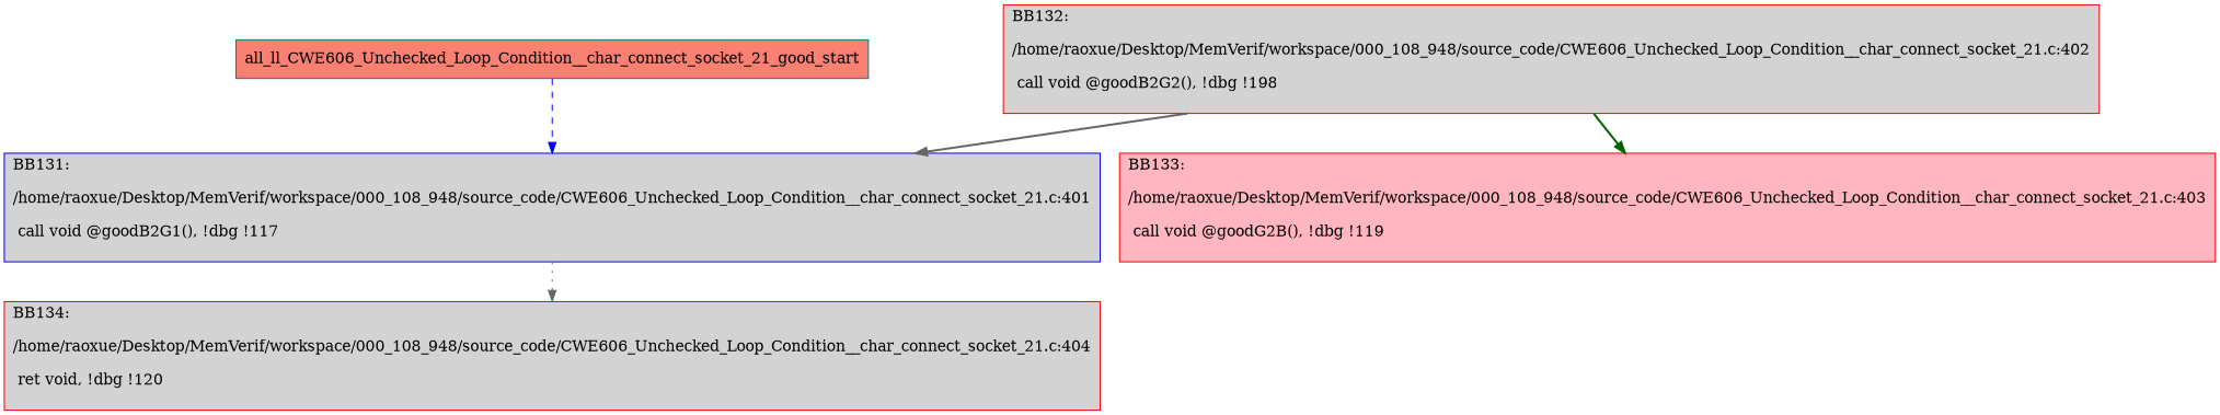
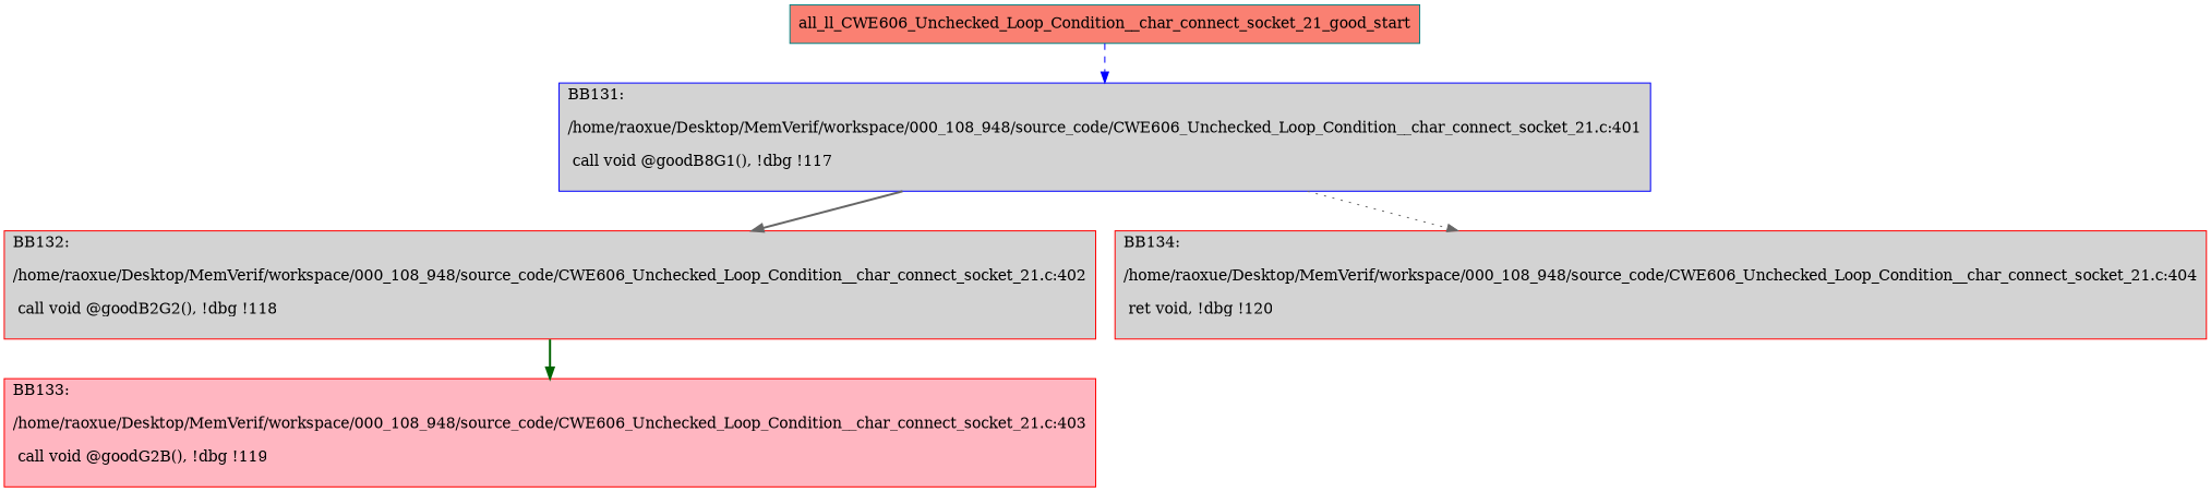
  digraph {
    node [color=red fillcolor=lightgrey shape=record style=filled]
    edge [color=gray40 style=bold]
    n1 [color=teal fillcolor=salmon label="{all_ll_CWE606_Unchecked_Loop_Condition__char_connect_socket_21_good_start}"]
-   n2 [color=blue label="{BB131:\l\l/home/raoxue/Desktop/MemVerif/workspace/000_108_948/source_code/CWE606_Unchecked_Loop_Condition__char_connect_socket_21.c:401\l\n  call void @goodB2G1(), !dbg !117\l\n}"]
-   n3 [label="{BB132:\l\l/home/raoxue/Desktop/MemVerif/workspace/000_108_948/source_code/CWE606_Unchecked_Loop_Condition__char_connect_socket_21.c:402\l\n  call void @goodB2G2(), !dbg !198\l\n}"]
+   n2 [color=blue label="{BB131:\l\l/home/raoxue/Desktop/MemVerif/workspace/000_108_948/source_code/CWE606_Unchecked_Loop_Condition__char_connect_socket_21.c:401\l\n  call void @goodB8G1(), !dbg !117\l\n}"]
+   n3 [label="{BB132:\l\l/home/raoxue/Desktop/MemVerif/workspace/000_108_948/source_code/CWE606_Unchecked_Loop_Condition__char_connect_socket_21.c:402\l\n  call void @goodB2G2(), !dbg !118\l\n}"]
    n4 [label="{BB134:\l\l/home/raoxue/Desktop/MemVerif/workspace/000_108_948/source_code/CWE606_Unchecked_Loop_Condition__char_connect_socket_21.c:404\l\n  ret void, !dbg !120\l\n}"]
    n5 [fillcolor=lightpink label="{BB133:\l\l/home/raoxue/Desktop/MemVerif/workspace/000_108_948/source_code/CWE606_Unchecked_Loop_Condition__char_connect_socket_21.c:403\l\n  call void @goodG2B(), !dbg !119\l\n}"]
    n1 -> n2 [color=blue style=dashed]
-   n3 -> n2
+   n2 -> n3
    n2 -> n4 [style=dotted]
    n3 -> n5 [color=darkgreen]
  }
